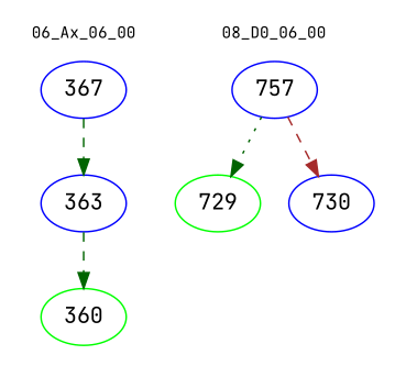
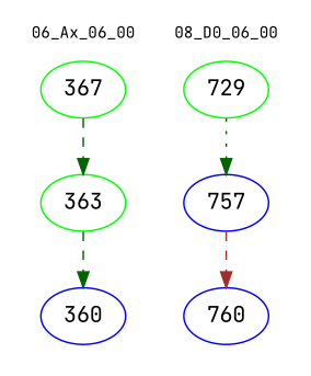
  digraph {
    fontname="JetBrains Mono"
    node [color=blue fontname="JetBrains Mono"]
    edge [color=darkgreen fontname="JetBrains Mono" style=dashed]
-   n1 [label=363]
-   n2 [color=green label=360]
-   n3 [label=367]
+   n1 [color=green label=363]
+   n2 [label=360]
+   n3 [color=green label=367]
    n4 [label=757]
    n5 [color=green label=729]
-   n6 [label=730]
+   n6 [label=760]
    subgraph cluster_1 {
      color=white
      fontsize=10
      label="06_Ax_06_00"
      n1
      n2
      n3
    }
    subgraph cluster_2 {
      color=white
      fontsize=10
      label="08_D0_06_00"
      n4
      n5
      n6
    }
    n1 -> n2
    n3 -> n1
-   n4 -> n5 [style=dotted]
+   n5 -> n4 [style=dotted]
    n4 -> n6 [color=brown]
  }
